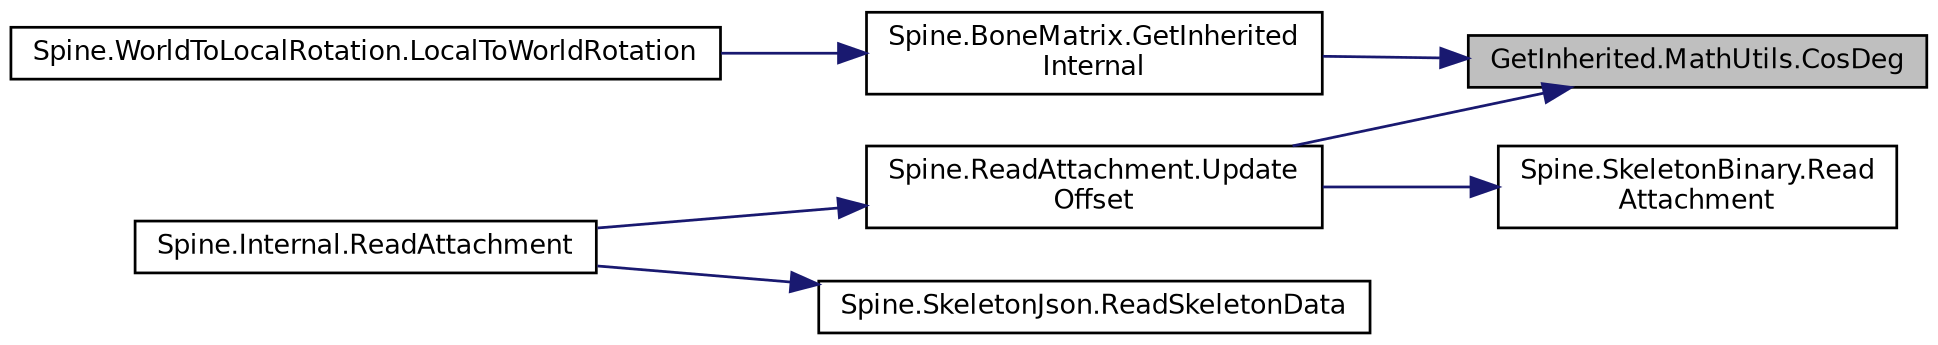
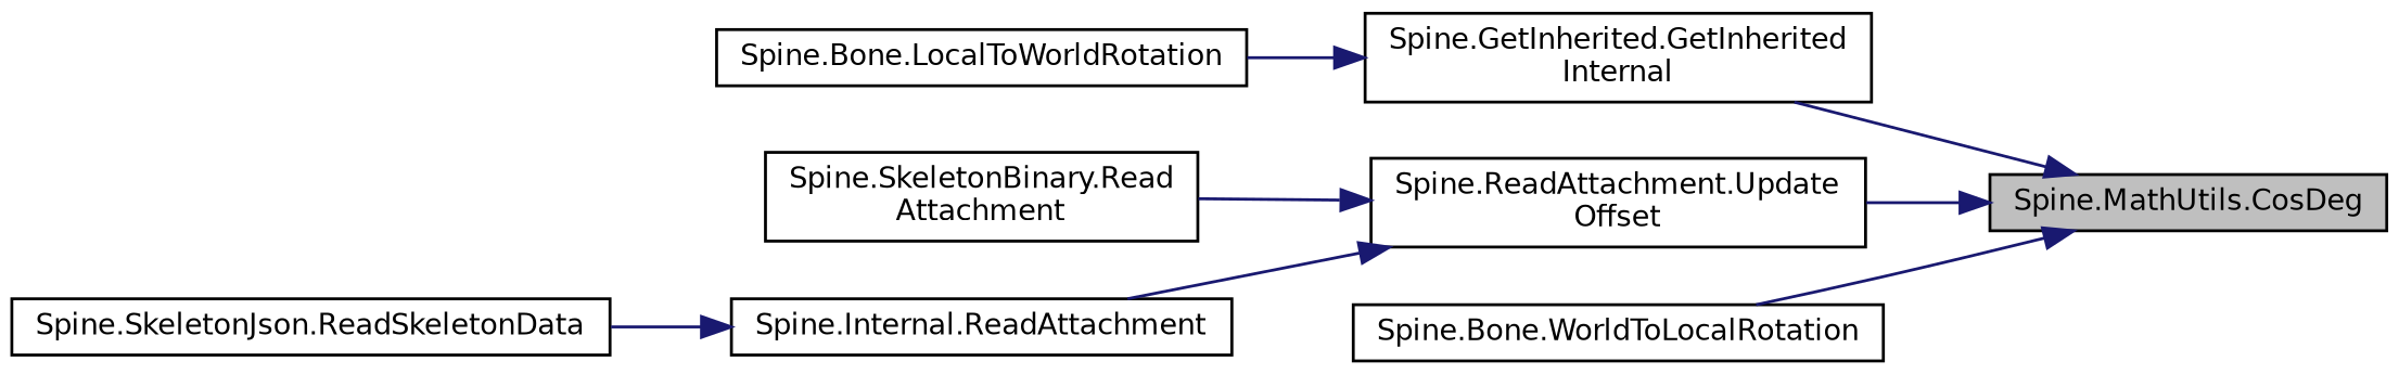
  digraph {
    rankdir=RL
    node [color=black fillcolor=white fontname=Helvetica fontsize=10 shape=record style=filled]
    edge [color=midnightblue dir=back fontname=Helvetica fontsize=10 labelfontname=Helvetica labelfontsize=10 style=solid]
-   n1 [fillcolor=grey75 fontcolor=black height=0.2 label="GetInherited.MathUtils.CosDeg" width=0.4]
-   n2 [height=0.2 label="Spine.BoneMatrix.GetInherited\lInternal" width=0.4]
+   n1 [fillcolor=grey75 fontcolor=black height=0.2 label="Spine.MathUtils.CosDeg" width=0.4]
+   n2 [height=0.2 label="Spine.GetInherited.GetInherited\lInternal" width=0.4]
    n3 [height=0.2 label="Spine.ReadAttachment.Update\lOffset" width=0.4]
-   n5 [height=0.2 label="Spine.WorldToLocalRotation.LocalToWorldRotation" width=0.4]
+   n4 [height=0.2 label="Spine.Bone.WorldToLocalRotation" width=0.4]
+   n5 [height=0.2 label="Spine.Bone.LocalToWorldRotation" width=0.4]
    n6 [height=0.2 label="Spine.SkeletonBinary.Read\lAttachment" width=0.4]
    n7 [height=0.2 label="Spine.Internal.ReadAttachment" width=0.4]
    n8 [height=0.2 label="Spine.SkeletonJson.ReadSkeletonData" width=0.4]
    n1 -> n2
    n1 -> n3
+   n1 -> n4
    n2 -> n5
-   n6 -> n3
+   n3 -> n6
    n3 -> n7
-   n8 -> n7
+   n7 -> n8
  }
